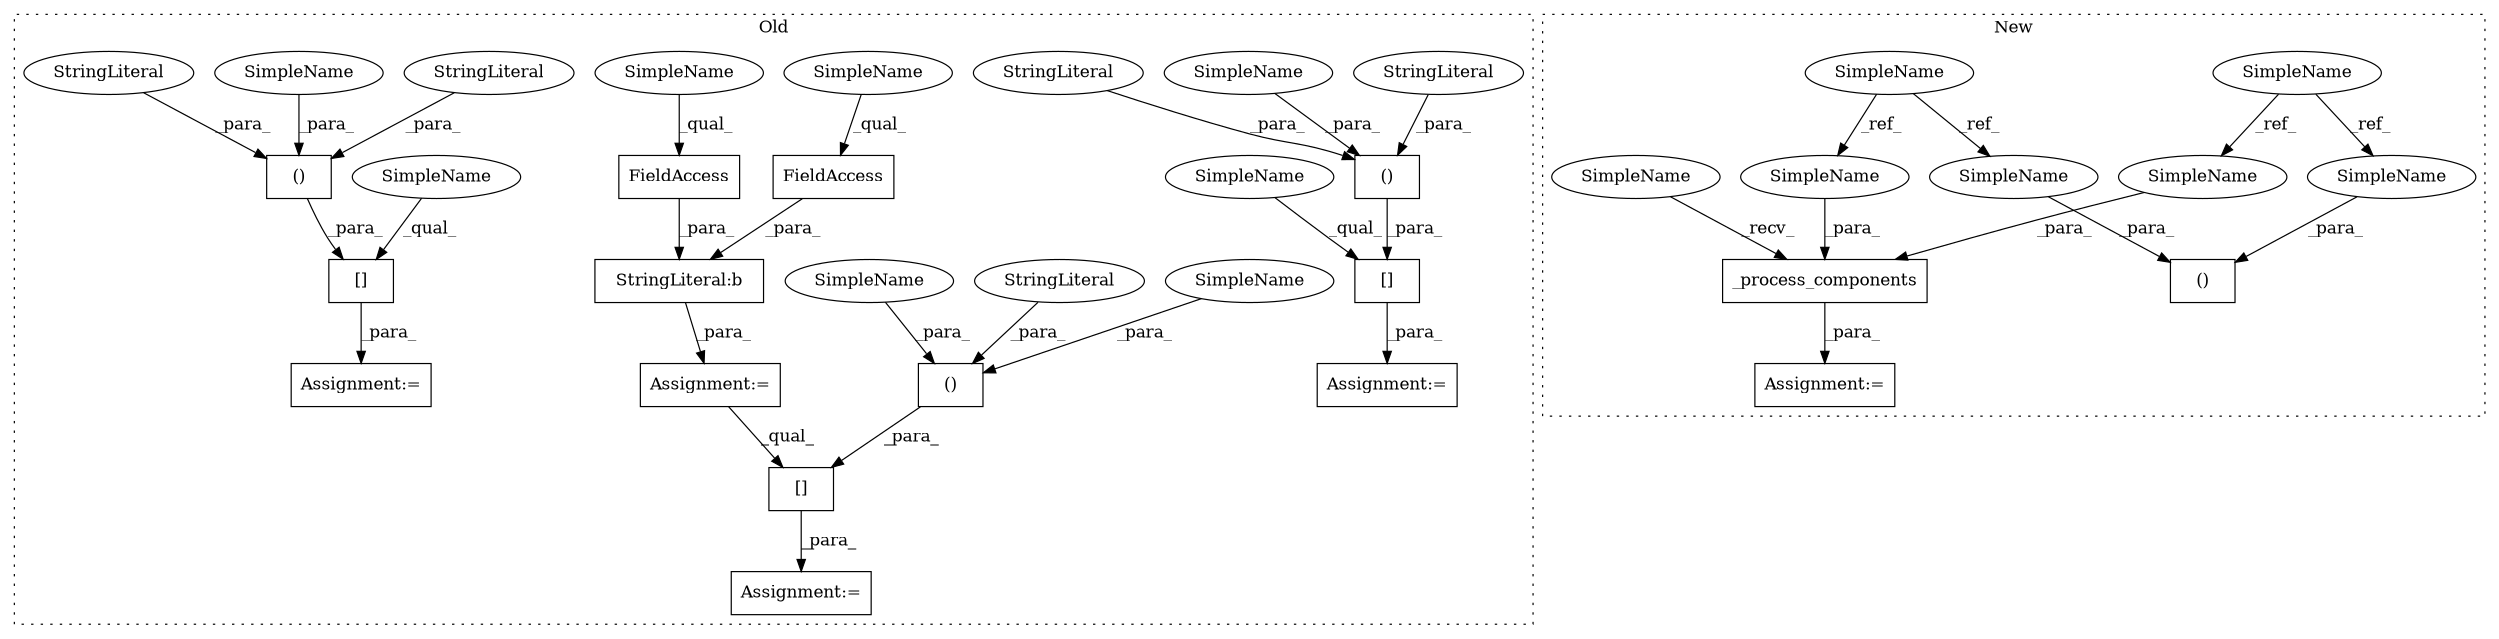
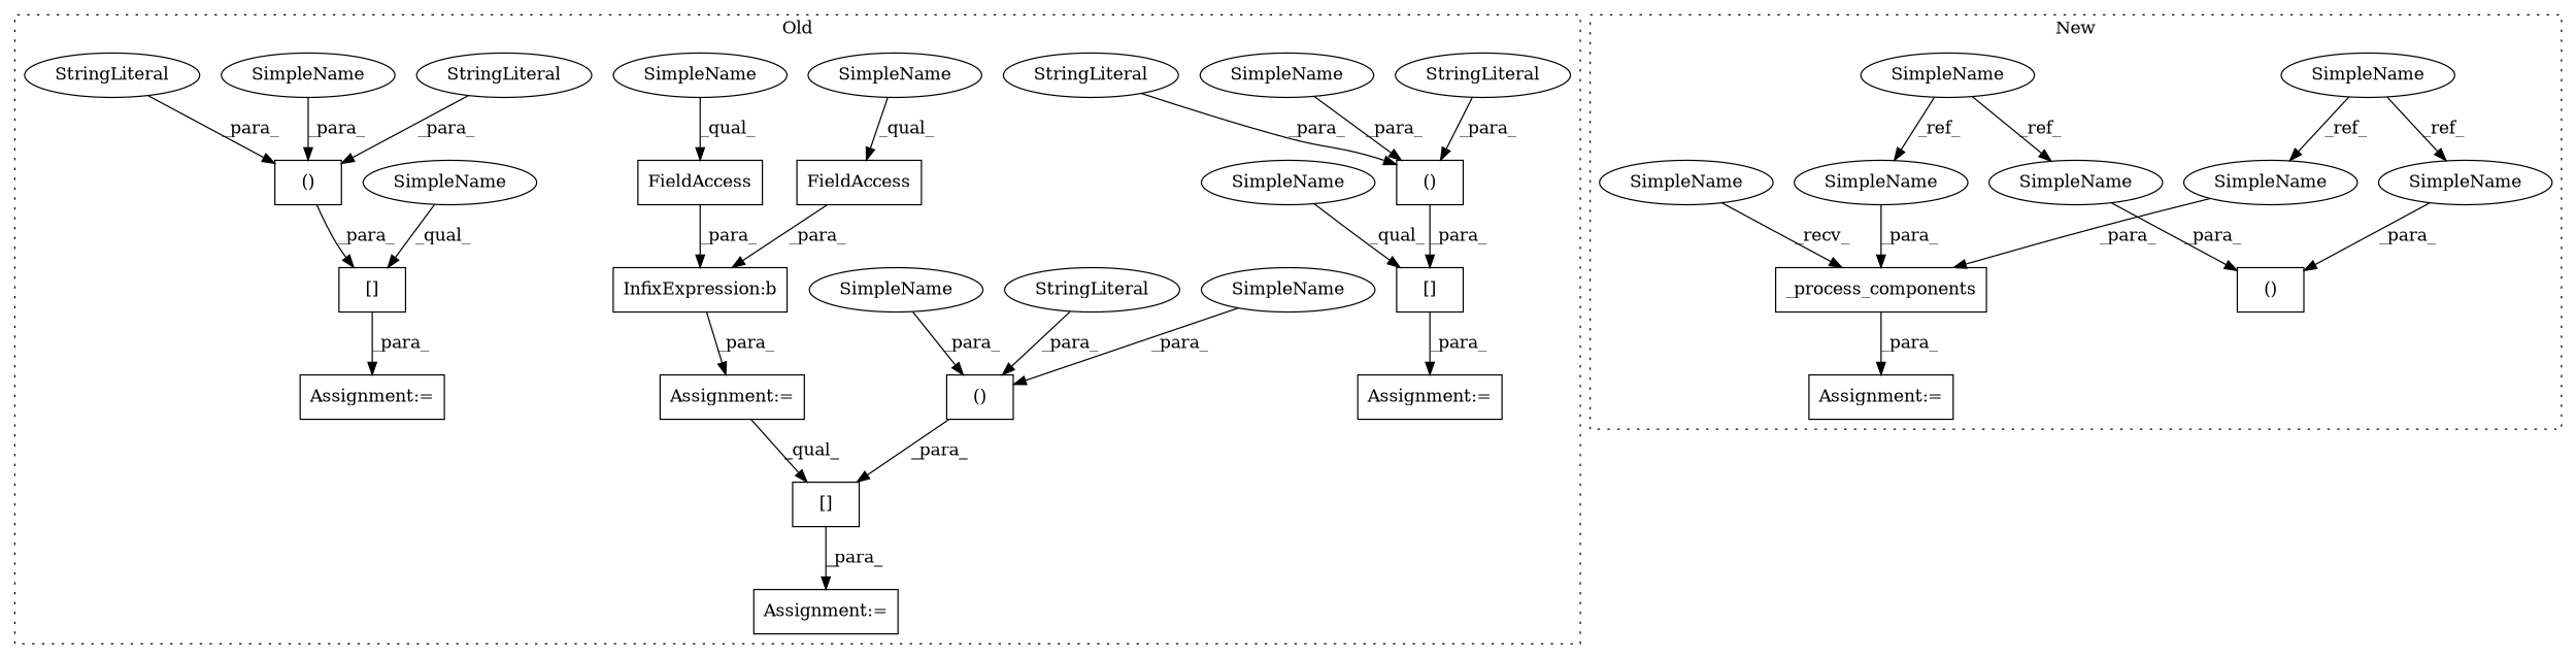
  digraph {
    node [a=42 l=4 s=10736 shape=ellipse]
    n1 [a=106 l=50 label="()" shape=box]
    n2 [a=2 l="12,2" label="[]" s="10724,10786" shape=box]
-   n3 [a=27 l=3 label="StringLiteral:b" s=10511 shape=box]
+   n3 [a=27 l=3 label="InfixExpression:b" s=10511 shape=box]
    n4 [a=22 l=12 label=FieldAccess s=10499 shape=box]
    n5 [a=22 l=12 label=FieldAccess s=10514 shape=box]
    n6 [a=106 l=62 label="()" s=10647 shape=box]
    n7 [a=2 l="15,2" label="[]" s="10632,10709" shape=box]
    n8 [a=106 l=62 label="()" s=10552 shape=box]
    n9 [a=2 l="12,2" label="[]" s="10540,10614" shape=box]
    n10 [a=45 l=16 label=StringLiteral s=10598]
    n11 [a=7 l=1 label="Assignment:=" s=10631 shape=box]
    n12 [a=7 l=1 label="Assignment:=" s=10723 shape=box]
    n13 [a=45 l=16 label=StringLiteral s=10552]
    n14 [a=45 l=16 label=StringLiteral s=10753]
    n15 [a=7 l=1 label="Assignment:=" s=10539 shape=box]
    n16 [a=45 l=16 label=StringLiteral s=10647]
    n17 [a=45 l=16 label=StringLiteral s=10693]
    n18 [a=7 l=1 label="Assignment:=" s=10497 shape=box]
    n19 [label=SimpleName s=10499]
    n20 [label=SimpleName s=10514]
    n21 [label=SimpleName s=10581]
    n22 [label=SimpleName]
    n23 [label=SimpleName s=10782]
    n24 [label=SimpleName s=10676]
    n25 [l=6 label=SimpleName s=10540]
    n26 [l=9 label=SimpleName s=10632]
    n27 [a=32 l="20,1" label=_process_components s="9361,9397" shape=box]
    n28 [a=7 l=2 label="Assignment:=" s=9354 shape=box]
    n29 [l=6 label=SimpleName s=8946]
    n30 [a=106 l=47 label="()" s=9307 shape=box]
    n31 [l=9 label=SimpleName s=9004]
    n32 [l=9 label=SimpleName s=9345]
    n33 [l=9 label=SimpleName s=9388]
    n34 [l=6 label=SimpleName s=9381]
    n35 [l=6 label=SimpleName s=9326]
    n36 [label=SimpleName s=9356]
    subgraph cluster_1 {
      label=Old
      style=dotted
      n1
      n2
      n3
      n4
      n5
      n6
      n7
      n8
      n9
      n10
      n11
      n12
      n13
      n14
      n15
      n16
      n17
      n18
      n19
      n20
      n21
      n22
      n23
      n24
      n25
      n26
    }
    subgraph cluster_2 {
      label=New
      style=dotted
      n27
      n28
      n29
      n30
      n31
      n32
      n33
      n34
      n35
      n36
    }
    n1 -> n2 [label=_para_]
    n2 -> n12 [label=_para_]
    n3 -> n18 [label=_para_]
    n4 -> n3 [label=_para_]
    n5 -> n3 [label=_para_]
    n6 -> n7 [label=_para_]
    n7 -> n11 [label=_para_]
    n8 -> n9 [label=_para_]
    n9 -> n15 [label=_para_]
    n10 -> n8 [label=_para_]
    n13 -> n8 [label=_para_]
    n14 -> n1 [label=_para_]
    n16 -> n6 [label=_para_]
    n17 -> n6 [label=_para_]
    n18 -> n2 [label=_qual_]
    n19 -> n4 [label=_qual_]
    n20 -> n5 [label=_qual_]
    n21 -> n8 [label=_para_]
    n22 -> n1 [label=_para_]
    n23 -> n1 [label=_para_]
    n24 -> n6 [label=_para_]
    n25 -> n9 [label=_qual_]
    n26 -> n7 [label=_qual_]
    n27 -> n28 [label=_para_]
    n29 -> n34 [label=_ref_]
    n29 -> n35 [label=_ref_]
    n31 -> n32 [label=_ref_]
    n31 -> n33 [label=_ref_]
    n32 -> n30 [label=_para_]
    n33 -> n27 [label=_para_]
    n34 -> n27 [label=_para_]
    n35 -> n30 [label=_para_]
    n36 -> n27 [label=_recv_]
  }
